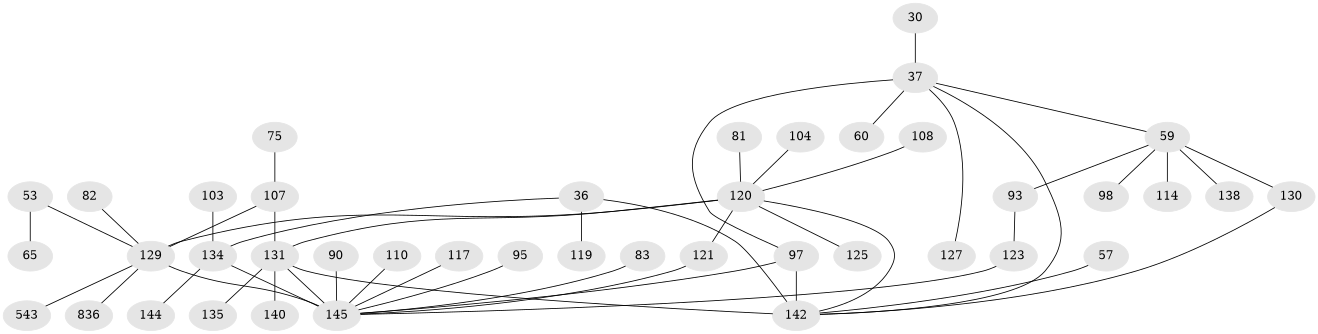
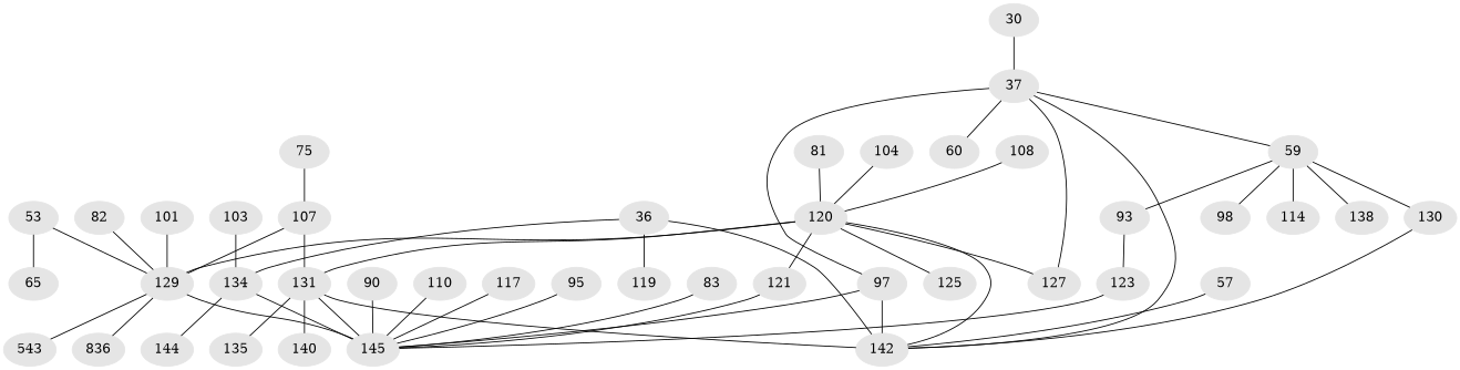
  graph {
    node [color=gray90 style=filled]
    37 [super="+10+12+22"]
    142 [super="+137+67"]
    59
    60
    97 [super="+9"]
    127 [super="+17+24+78+92"]
    30
    36
    119
    134 [super="+54+122"]
    145 [super="+42+71+139+88+102"]
    144
    93 [super="+69+73"]
    98
    114
    130 [super="+63"]
    138
    53 [super="+35"]
    65
    129 [super="+116+40+2+43"]
    n21 [label=836 super="+132"]
    n22 [label=543 super="+141"]
    57
    123 [super="+86+91+85"]
    107 [super="+62"]
    131 [super="+109+115+111+112+124+126"]
    75
    120 [super="+66+94+89"]
    121
    125
    81
    82
    83
    90
    95
+   101 [super="+46"]
    135
    140
    103
    104
    108 [super="+105"]
    110
    117
    37 -- 142
    37 -- 59
    37 -- 60
    37 -- 97 [weight=2]
    37 -- 127
    59 -- 93
    59 -- 98
    59 -- 114
    59 -- 130 [weight=2]
    59 -- 138
    97 -- 142 [weight=2]
    97 -- 145
    30 -- 37
    36 -- 142 [weight=2]
    36 -- 119
    36 -- 134 [weight=2]
    134 -- 145 [weight=2]
    134 -- 144
    93 -- 123
    130 -- 142
    53 -- 65
    53 -- 129 [weight=2]
    129 -- 145 [weight=8]
    129 -- n21
    129 -- n22
    57 -- 142
    123 -- 145 [weight=2]
    107 -- 129 [weight=3]
    107 -- 131
    131 -- 142
    131 -- 145 [weight=2]
    131 -- 135
    131 -- 140
    75 -- 107
    120 -- 142
+   120 -- 127
    120 -- 129 [weight=3]
    120 -- 131
    120 -- 121
    120 -- 125
    121 -- 145
    81 -- 120
    82 -- 129 [weight=2]
    83 -- 145
    90 -- 145
    95 -- 145
+   101 -- 129 [weight=2]
    103 -- 134
    104 -- 120
    108 -- 120
    110 -- 145
    117 -- 145
  }
